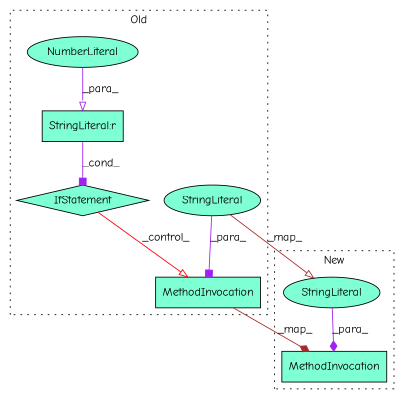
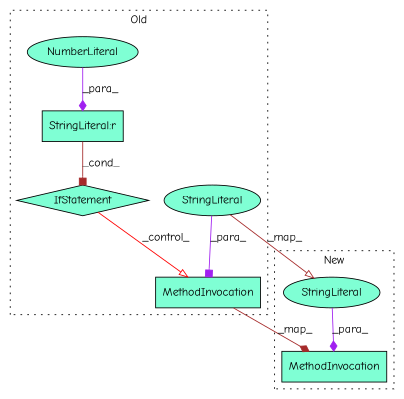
  digraph {
    fontname="Comic Neue"
    node [a=32 fillcolor=aquamarine fontname="Comic Neue" l="5,1" shape=box style=filled]
    edge [arrowhead=diamond color=brown fontname="Comic Neue"]
    n1 [a=25 l="4,1" label=IfStatement s="8723,8750" shape=diamond]
    n2 [label=MethodInvocation s="8849,8867"]
    n3 [a=34 l=1 label=NumberLiteral s=8749 shape=ellipse]
    n4 [a=45 l=13 label=StringLiteral s=8854 shape=ellipse]
    n5 [a=27 l=4 label="StringLiteral:r" s=8745]
    n6 [label=MethodInvocation s="15757,15792"]
    n7 [a=45 l=30 label=StringLiteral s=15762 shape=ellipse]
    subgraph cluster_1 {
      label=Old
      style=dotted
      n1
      n2
      n3
      n4
      n5
    }
    subgraph cluster_2 {
      label=New
      style=dotted
      n6
      n7
    }
    n1 -> n2 [arrowhead=onormal color=red label=_control_]
    n2 -> n6 [label=_map_]
-   n3 -> n5 [arrowhead=onormal color=purple label=_para_]
+   n3 -> n5 [color=purple label=_para_]
    n4 -> n2 [arrowhead=box color=purple label=_para_]
    n4 -> n7 [arrowhead=onormal label=_map_]
-   n5 -> n1 [arrowhead=box color=purple label=_cond_]
+   n5 -> n1 [arrowhead=box label=_cond_]
    n7 -> n6 [color=purple label=_para_]
  }
